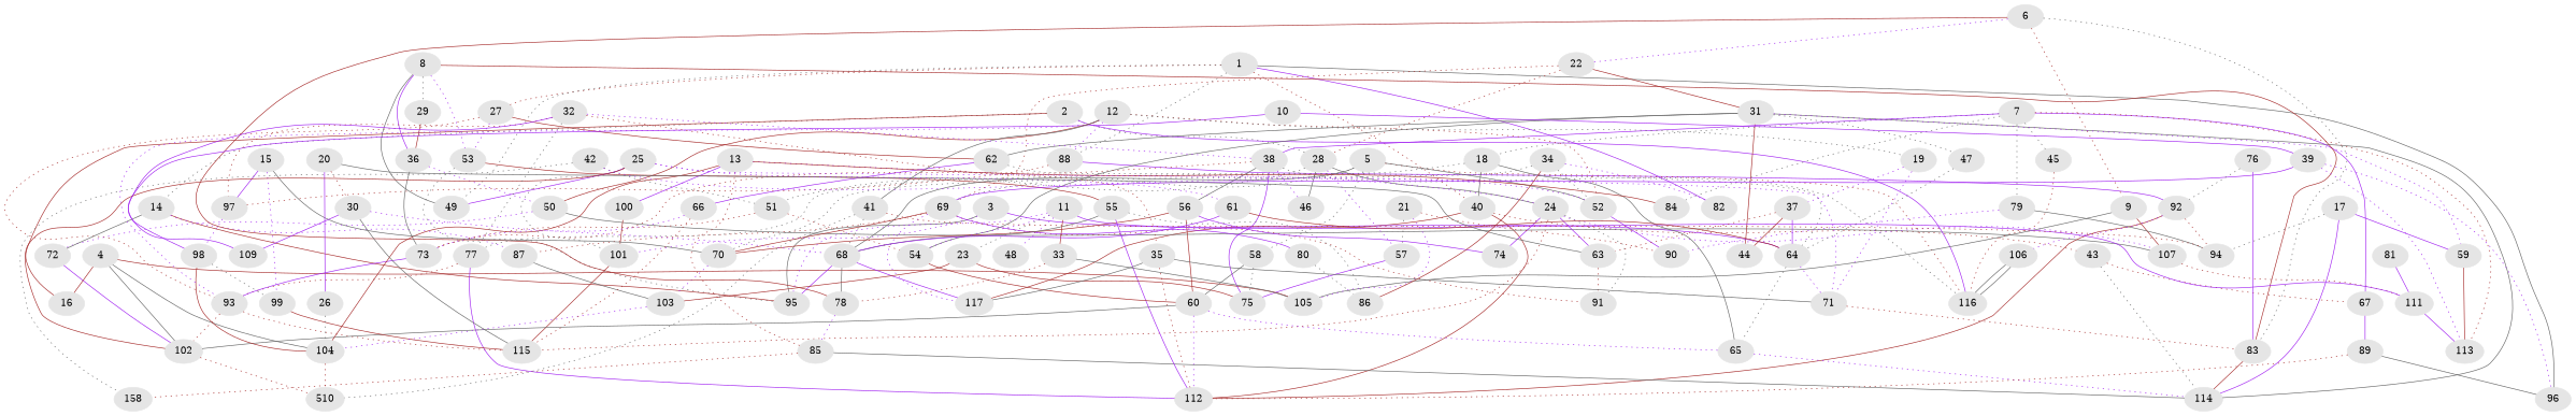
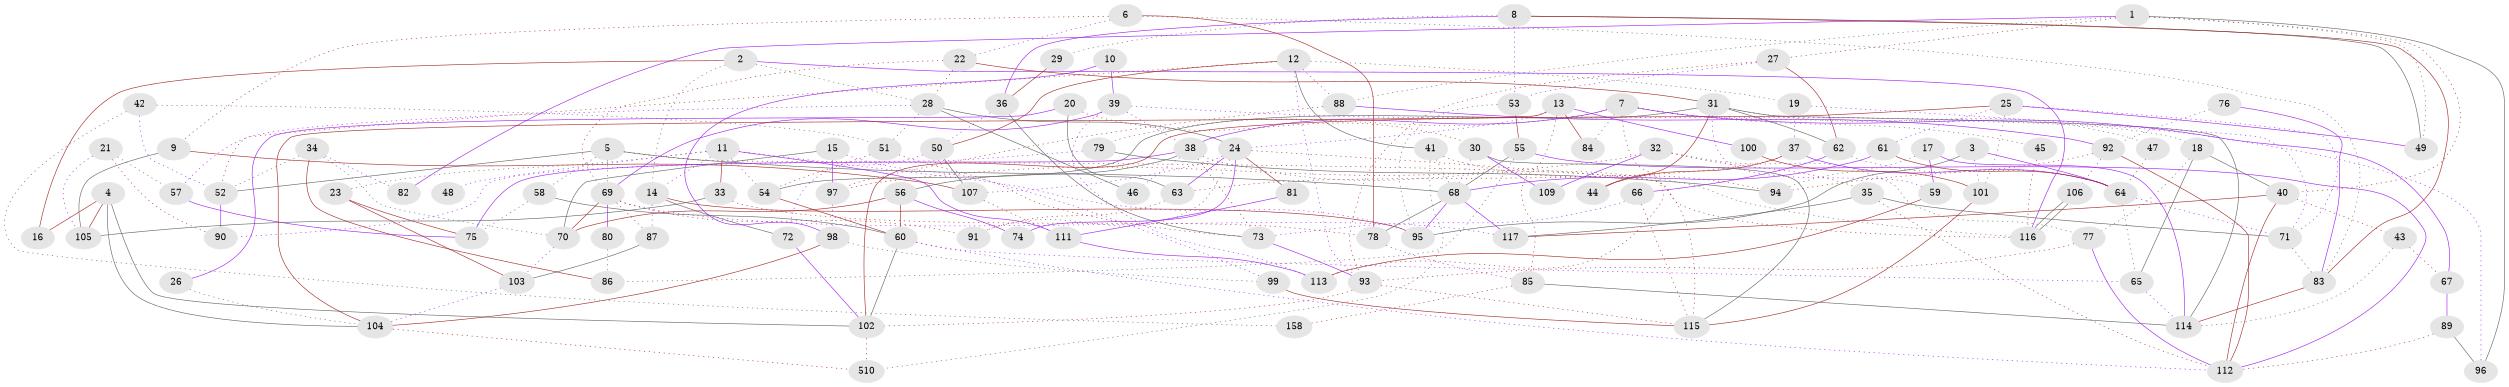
  graph {
    node [color=gray90 style=filled]
    edge [color=purple style=dotted]
    1
    27
    40
    49
    82
    88
    96
    53
    93
    62
    112
    117
    43
    50
    107
    72
    97
    92
    2
    14
    16
    28
    116
    95
    87
    24
    57
    46
    51
    3
    64
    101
    65
    71
    115
    4
    102
    104
    105
    n40 [label=510]
    5
    52
    58
    68
    69
    90
    75
    60
    78
    70
    91
    80
    6
    9
    22
    83
    31
    85
    114
    7
    18
    38
    45
    67
    79
    84
    113
    77
    73
    56
    89
    94
    8
    29
    36
    55
    111
    10
    39
    98
    99
    11
    23
    33
    48
    54
    103
    12
    19
    41
    37
    13
    100
    63
    74
    81
    n97 [label=158]
    15
    17
    59
    44
    20
    26
    30
    109
    21
    47
    25
    61
    66
    32
    35
    34
    86
    42
    76
    106
    1 -- 27 [color=brown]
    1 -- 40 [color=brown]
    1 -- 49 [color=gray40]
    1 -- 82 [style=solid]
    1 -- 88 [color=gray40]
    1 -- 96 [color=gray40 style=solid]
    27 -- 53
    27 -- 93 [color=brown]
    27 -- 62 [color=brown style=solid]
    40 -- 112 [color=brown style=solid]
    40 -- 117 [color=brown style=solid]
    40 -- 43 [color=brown]
    88 -- 97 [color=brown]
    88 -- 92 [style=solid]
    53 -- 95 [color=gray40]
    53 -- 55 [color=brown style=solid]
    93 -- 115 [color=brown]
    93 -- 102 [color=brown]
    62 -- 64 [color=gray40]
    62 -- 66 [style=solid]
    43 -- 114 [color=gray40]
    43 -- 67 [color=brown]
    50 -- 107 [color=gray40 style=solid]
    50 -- 72
    107 -- 111 [color=brown]
    72 -- 102 [style=solid]
    97 -- 98
    92 -- 112 [color=brown style=solid]
    92 -- 94 [color=brown]
    92 -- 106
    2 -- 14 [color=gray40]
    2 -- 16 [color=brown style=solid]
    2 -- 28 [color=gray40]
    2 -- 116 [style=solid]
    14 -- 72 [color=gray40 style=solid]
    14 -- 95 [color=brown style=solid]
    14 -- 87
    28 -- 24 [color=gray40 style=solid]
    28 -- 57
    28 -- 46 [color=gray40 style=solid]
    28 -- 51 [color=gray40]
    87 -- 103 [color=gray40 style=solid]
    24 -- 107
    24 -- 115 [color=brown]
    24 -- 91 [color=gray40]
    24 -- 63 [style=solid]
    24 -- 74 [style=solid]
+   24 -- 81 [color=brown style=solid]
    57 -- 75 [style=solid]
    51 -- 73 [color=brown]
    51 -- 54 [color=brown]
    3 -- 95 [color=gray40 style=solid]
    3 -- 64 [style=solid]
    3 -- 101
    64 -- 65 [color=gray40]
    64 -- 71
    101 -- 115 [color=brown style=solid]
    65 -- 114
    71 -- 83 [color=brown]
    4 -- 16 [color=brown style=solid]
    4 -- 102 [color=gray40 style=solid]
    4 -- 104 [color=gray40 style=solid]
    4 -- 105 [color=brown style=solid]
    102 -- n40 [color=brown]
    104 -- n40 [color=brown]
    5 -- 116 [color=brown]
    5 -- 52 [color=gray40 style=solid]
    5 -- 58 [color=gray40]
    5 -- 68 [color=gray40 style=solid]
    5 -- 69 [color=gray40]
    52 -- 90 [style=solid]
    58 -- 75 [color=gray40]
    58 -- 60 [color=gray40 style=solid]
    68 -- 117 [style=solid]
    68 -- 95 [style=solid]
    68 -- 78 [color=gray40 style=solid]
    69 -- 117
    69 -- 87 [color=brown]
    69 -- 70 [color=brown style=solid]
    69 -- 91 [color=brown]
    69 -- 80 [style=solid]
    60 -- 112
    60 -- 65
    60 -- 102 [color=gray40 style=solid]
    78 -- 85
    70 -- 103
    80 -- 86 [color=gray40]
    6 -- 78 [color=brown style=solid]
    6 -- 9 [color=brown]
    6 -- 22
    6 -- 83 [color=gray40]
    9 -- 107 [color=brown style=solid]
    9 -- 105 [color=gray40 style=solid]
    22 -- 28 [color=brown]
    22 -- 69 [color=brown]
    22 -- 31 [color=brown style=solid]
    83 -- 114 [color=brown style=solid]
    31 -- 62 [color=gray40 style=solid]
    31 -- 114 [color=gray40 style=solid]
    31 -- 54 [color=gray40 style=solid]
    31 -- 59
    31 -- 44 [color=brown style=solid]
    31 -- 47 [color=gray40]
    85 -- 114 [color=gray40 style=solid]
    85 -- n97 [color=brown]
    7 -- 18 [color=gray40]
    7 -- 38 [style=solid]
    7 -- 45 [color=gray40]
    7 -- 67 [style=solid]
    7 -- 79 [color=gray40]
    7 -- 84 [color=gray40]
    7 -- 113 [color=brown]
    18 -- 40 [color=gray40 style=solid]
    18 -- 65 [color=gray40 style=solid]
    18 -- 77 [color=gray40]
    38 -- 116 [color=gray40]
    38 -- 46
    38 -- 75 [style=solid]
    38 -- 73 [color=brown]
    38 -- 56 [color=gray40 style=solid]
    45 -- 116 [color=brown]
    67 -- 89 [style=solid]
    79 -- 90
    79 -- 94 [color=gray40 style=solid]
    77 -- 93 [color=brown]
    77 -- 112 [style=solid]
    73 -- 93 [style=solid]
    56 -- 60 [color=brown style=solid]
    56 -- 70 [color=brown style=solid]
    56 -- 74 [style=solid]
    89 -- 96 [color=gray40 style=solid]
    89 -- 112 [color=brown]
    8 -- 49 [color=gray40 style=solid]
    8 -- 53
    8 -- 83 [color=brown style=solid]
    8 -- 29 [color=gray40]
    8 -- 36 [style=solid]
    29 -- 36 [color=brown style=solid]
    36 -- 50
    36 -- 73 [color=gray40 style=solid]
    55 -- 112 [style=solid]
    55 -- 68 [color=gray40 style=solid]
    55 -- 86 [color=gray40]
    111 -- 113 [style=solid]
    10 -- 39 [style=solid]
    10 -- 98 [style=solid]
    39 -- 96
    39 -- 69 [style=solid]
    39 -- 113
    98 -- 104 [color=brown style=solid]
    98 -- 99 [color=gray40]
    99 -- 115 [color=brown style=solid]
+   11 -- 14
    11 -- 95
    11 -- 111 [style=solid]
    11 -- 23 [color=gray40]
    11 -- 33 [color=brown style=solid]
    11 -- 48
    11 -- 54
    23 -- 75 [color=brown style=solid]
    23 -- 103 [color=brown style=solid]
    33 -- 105 [color=gray40 style=solid]
    33 -- 78 [color=brown]
    54 -- 60 [color=brown style=solid]
    103 -- 104
    12 -- 88
    12 -- 93
    12 -- 50 [color=brown style=solid]
    12 -- 52 [color=brown]
    12 -- 19 [color=gray40]
    12 -- 41 [color=gray40 style=solid]
    19 -- 71
    19 -- 37
    41 -- n40 [color=gray40]
    41 -- 68 [color=gray40]
    41 -- 94 [color=brown]
    37 -- 64 [style=solid]
    37 -- 63 [color=brown]
    37 -- 44 [color=brown style=solid]
    13 -- 24
    13 -- 104 [color=brown style=solid]
    13 -- 85 [color=brown]
    13 -- 84 [color=brown style=solid]
    13 -- 100 [style=solid]
    100 -- 101 [color=brown style=solid]
    63 -- 91 [color=brown]
    81 -- 111 [style=solid]
    15 -- 97 [style=solid]
    15 -- 70 [color=gray40 style=solid]
    15 -- 99
    17 -- 114 [style=solid]
    17 -- 94 [color=gray40]
    17 -- 59 [style=solid]
    59 -- 113 [color=brown style=solid]
    20 -- 63 [color=gray40 style=solid]
    20 -- 26 [style=solid]
    20 -- 30 [color=brown]
    26 -- 104 [color=gray40]
    30 -- 115 [color=gray40 style=solid]
    30 -- 68
    30 -- 109 [style=solid]
    21 -- 57 [color=gray40]
    21 -- 105
    21 -- 90 [color=brown]
    47 -- 64 [color=gray40]
    25 -- 49 [style=solid]
    25 -- 101 [color=gray40]
    25 -- 71
    25 -- 102 [color=brown style=solid]
    25 -- 61
    61 -- 64 [color=brown style=solid]
    61 -- 68 [style=solid]
    66 -- 115 [color=brown]
    66 -- 73
    32 -- 97 [color=brown]
-   32 -- 38
+   39 -- 38
    32 -- 77 [color=gray40]
    32 -- 109 [style=solid]
    32 -- 35 [color=brown]
    35 -- 112 [color=brown]
    35 -- 117 [color=gray40 style=solid]
    35 -- 71 [color=gray40 style=solid]
    34 -- 82
    34 -- 52 [color=gray40]
    34 -- 70 [color=gray40]
    34 -- 86 [color=brown style=solid]
    42 -- 51 [color=gray40]
    42 -- 52
    42 -- n97 [color=gray40]
    76 -- 92 [color=gray40]
    76 -- 83 [style=solid]
    106 -- 116 [color=gray40 style=solid]
    106 -- 116 [color=gray40 style=solid]
  }
